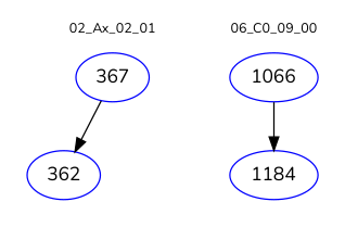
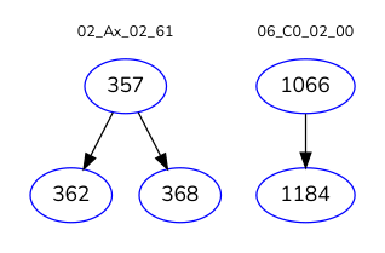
  digraph {
    fontname=Nunito
    node [color=blue fontname=Nunito]
    edge [color=black fontname=Nunito]
-   n1 [label=367]
+   n1 [label=357]
    n2 [label=362]
+   n3 [label=368]
    n4 [label=1066]
    n5 [label=1184]
    subgraph cluster_1 {
      color=white
      fontsize=10
-     label="02_Ax_02_01"
+     label="02_Ax_02_61"
      n1
      n2
+     n3
    }
    subgraph cluster_2 {
      color=white
      fontsize=10
-     label="06_C0_09_00"
+     label="06_C0_02_00"
      n4
      n5
    }
    n1 -> n2
+   n1 -> n3
    n4 -> n5
  }
